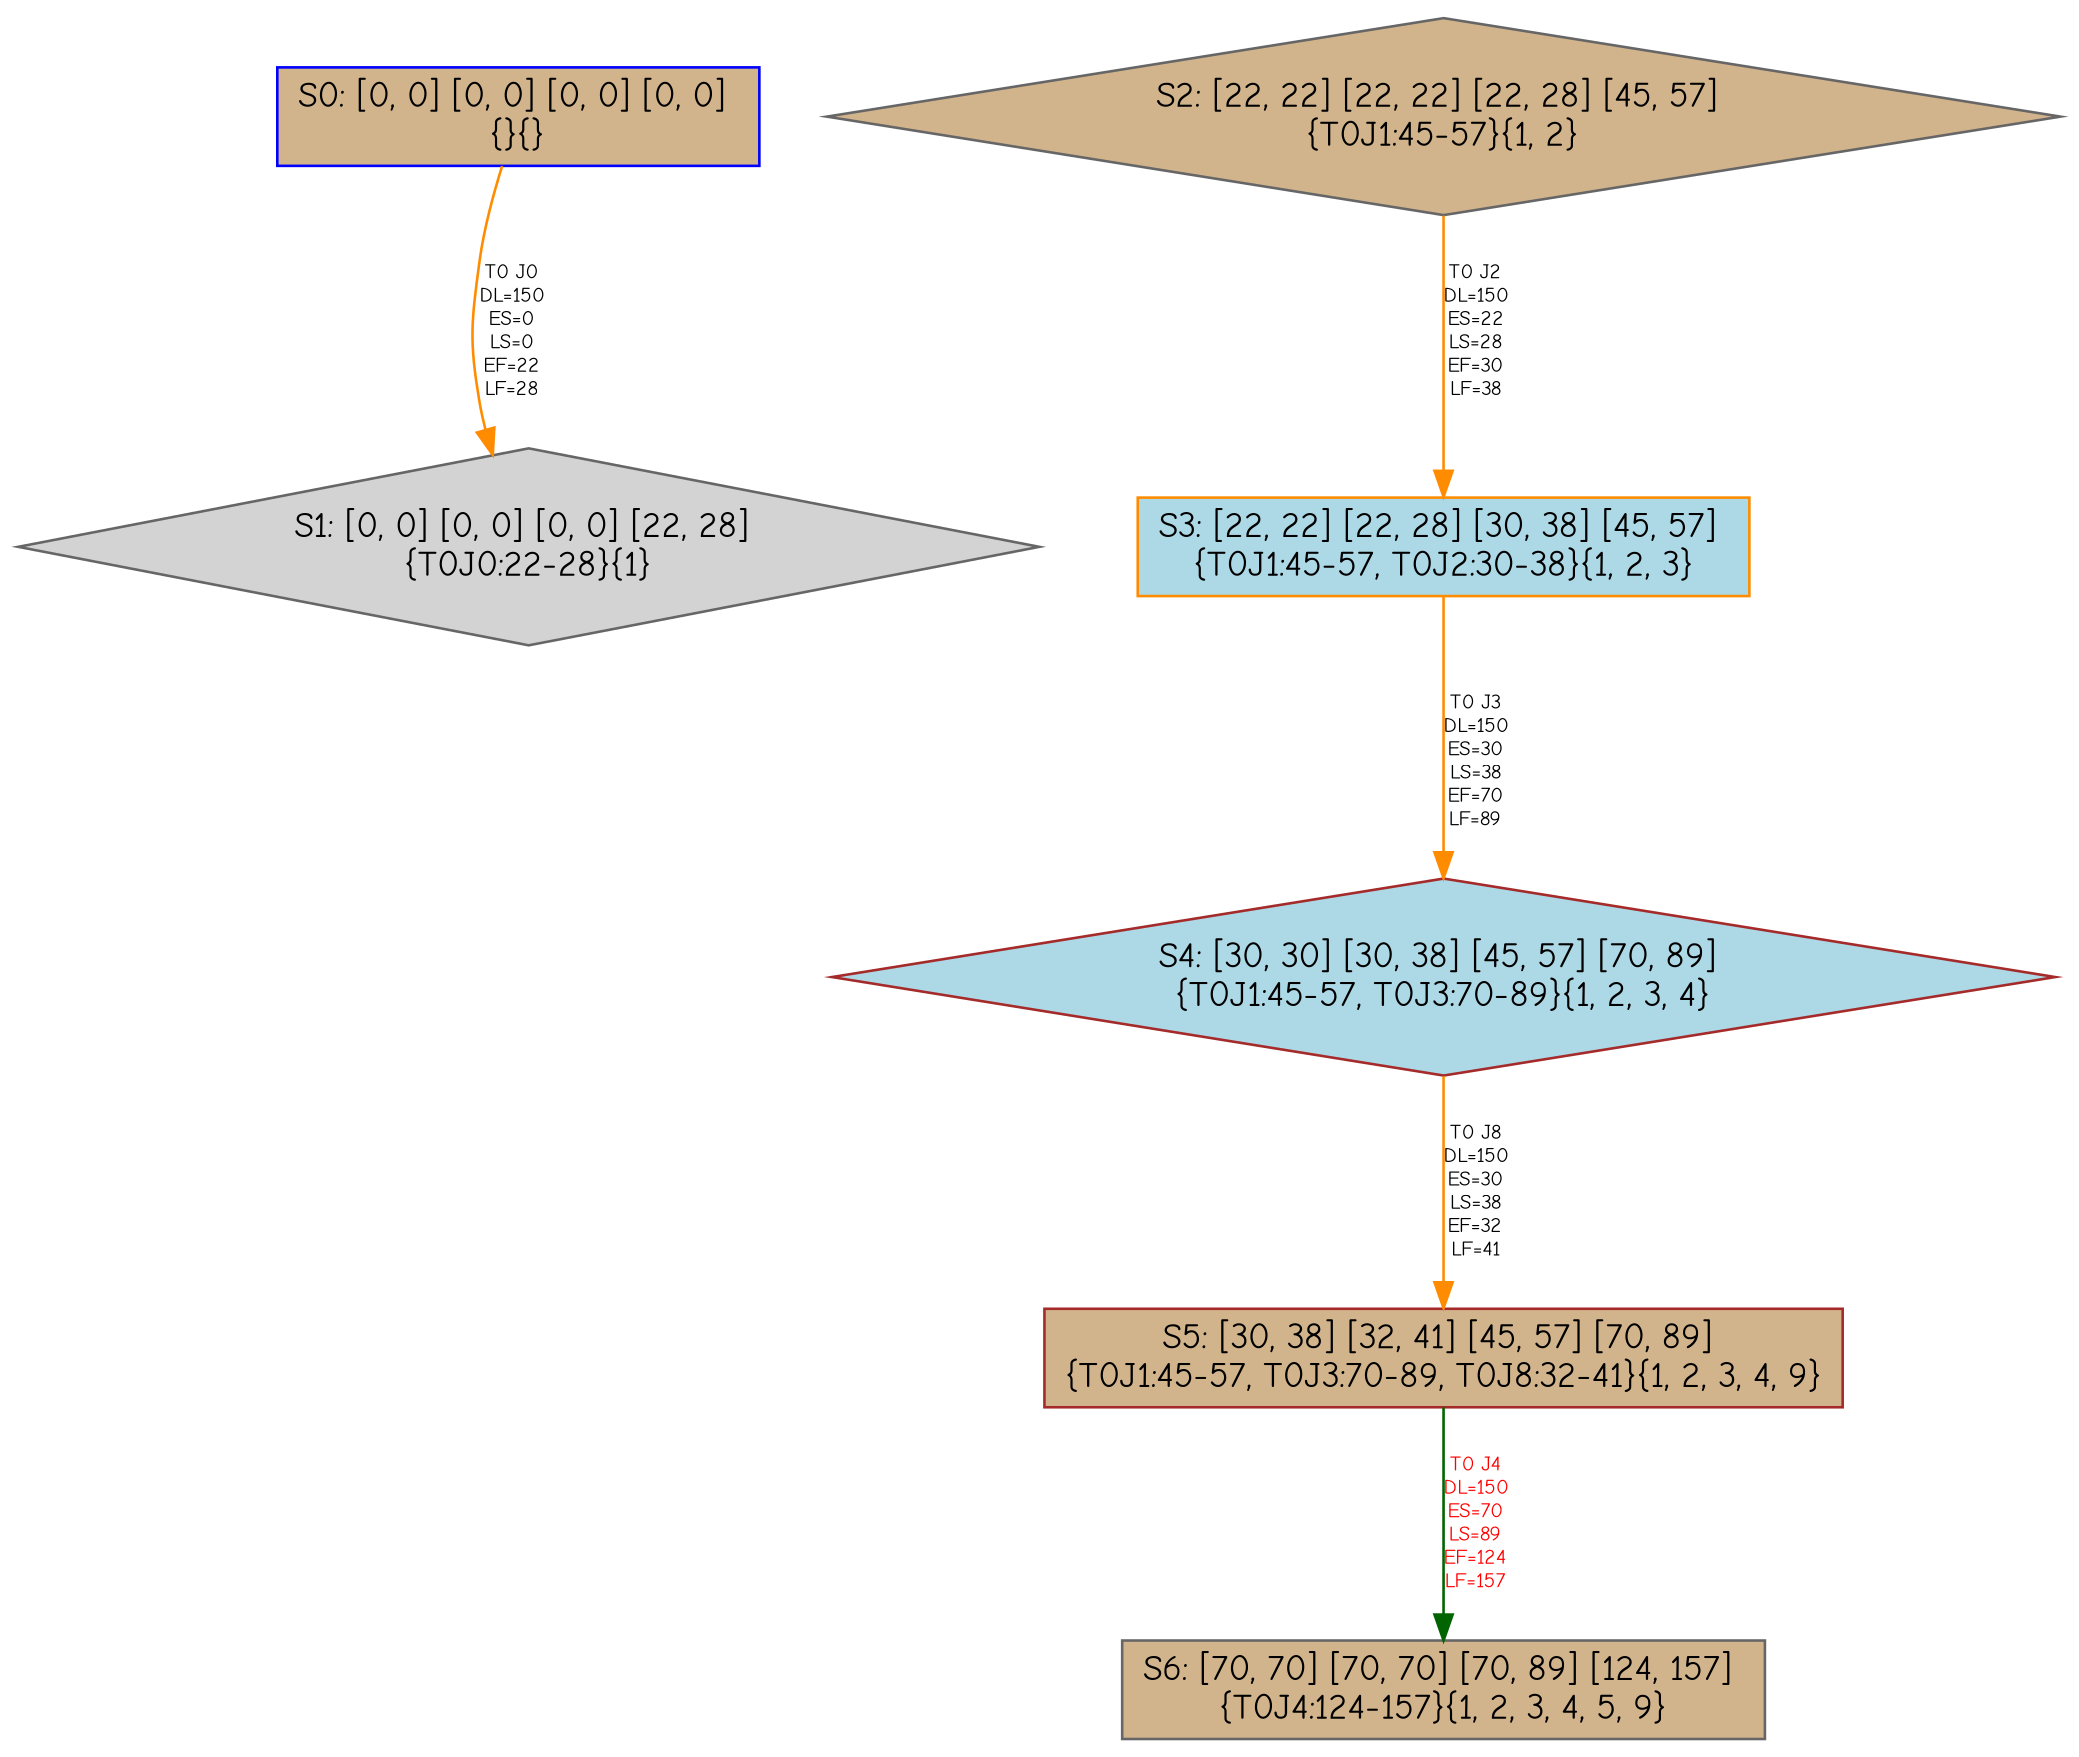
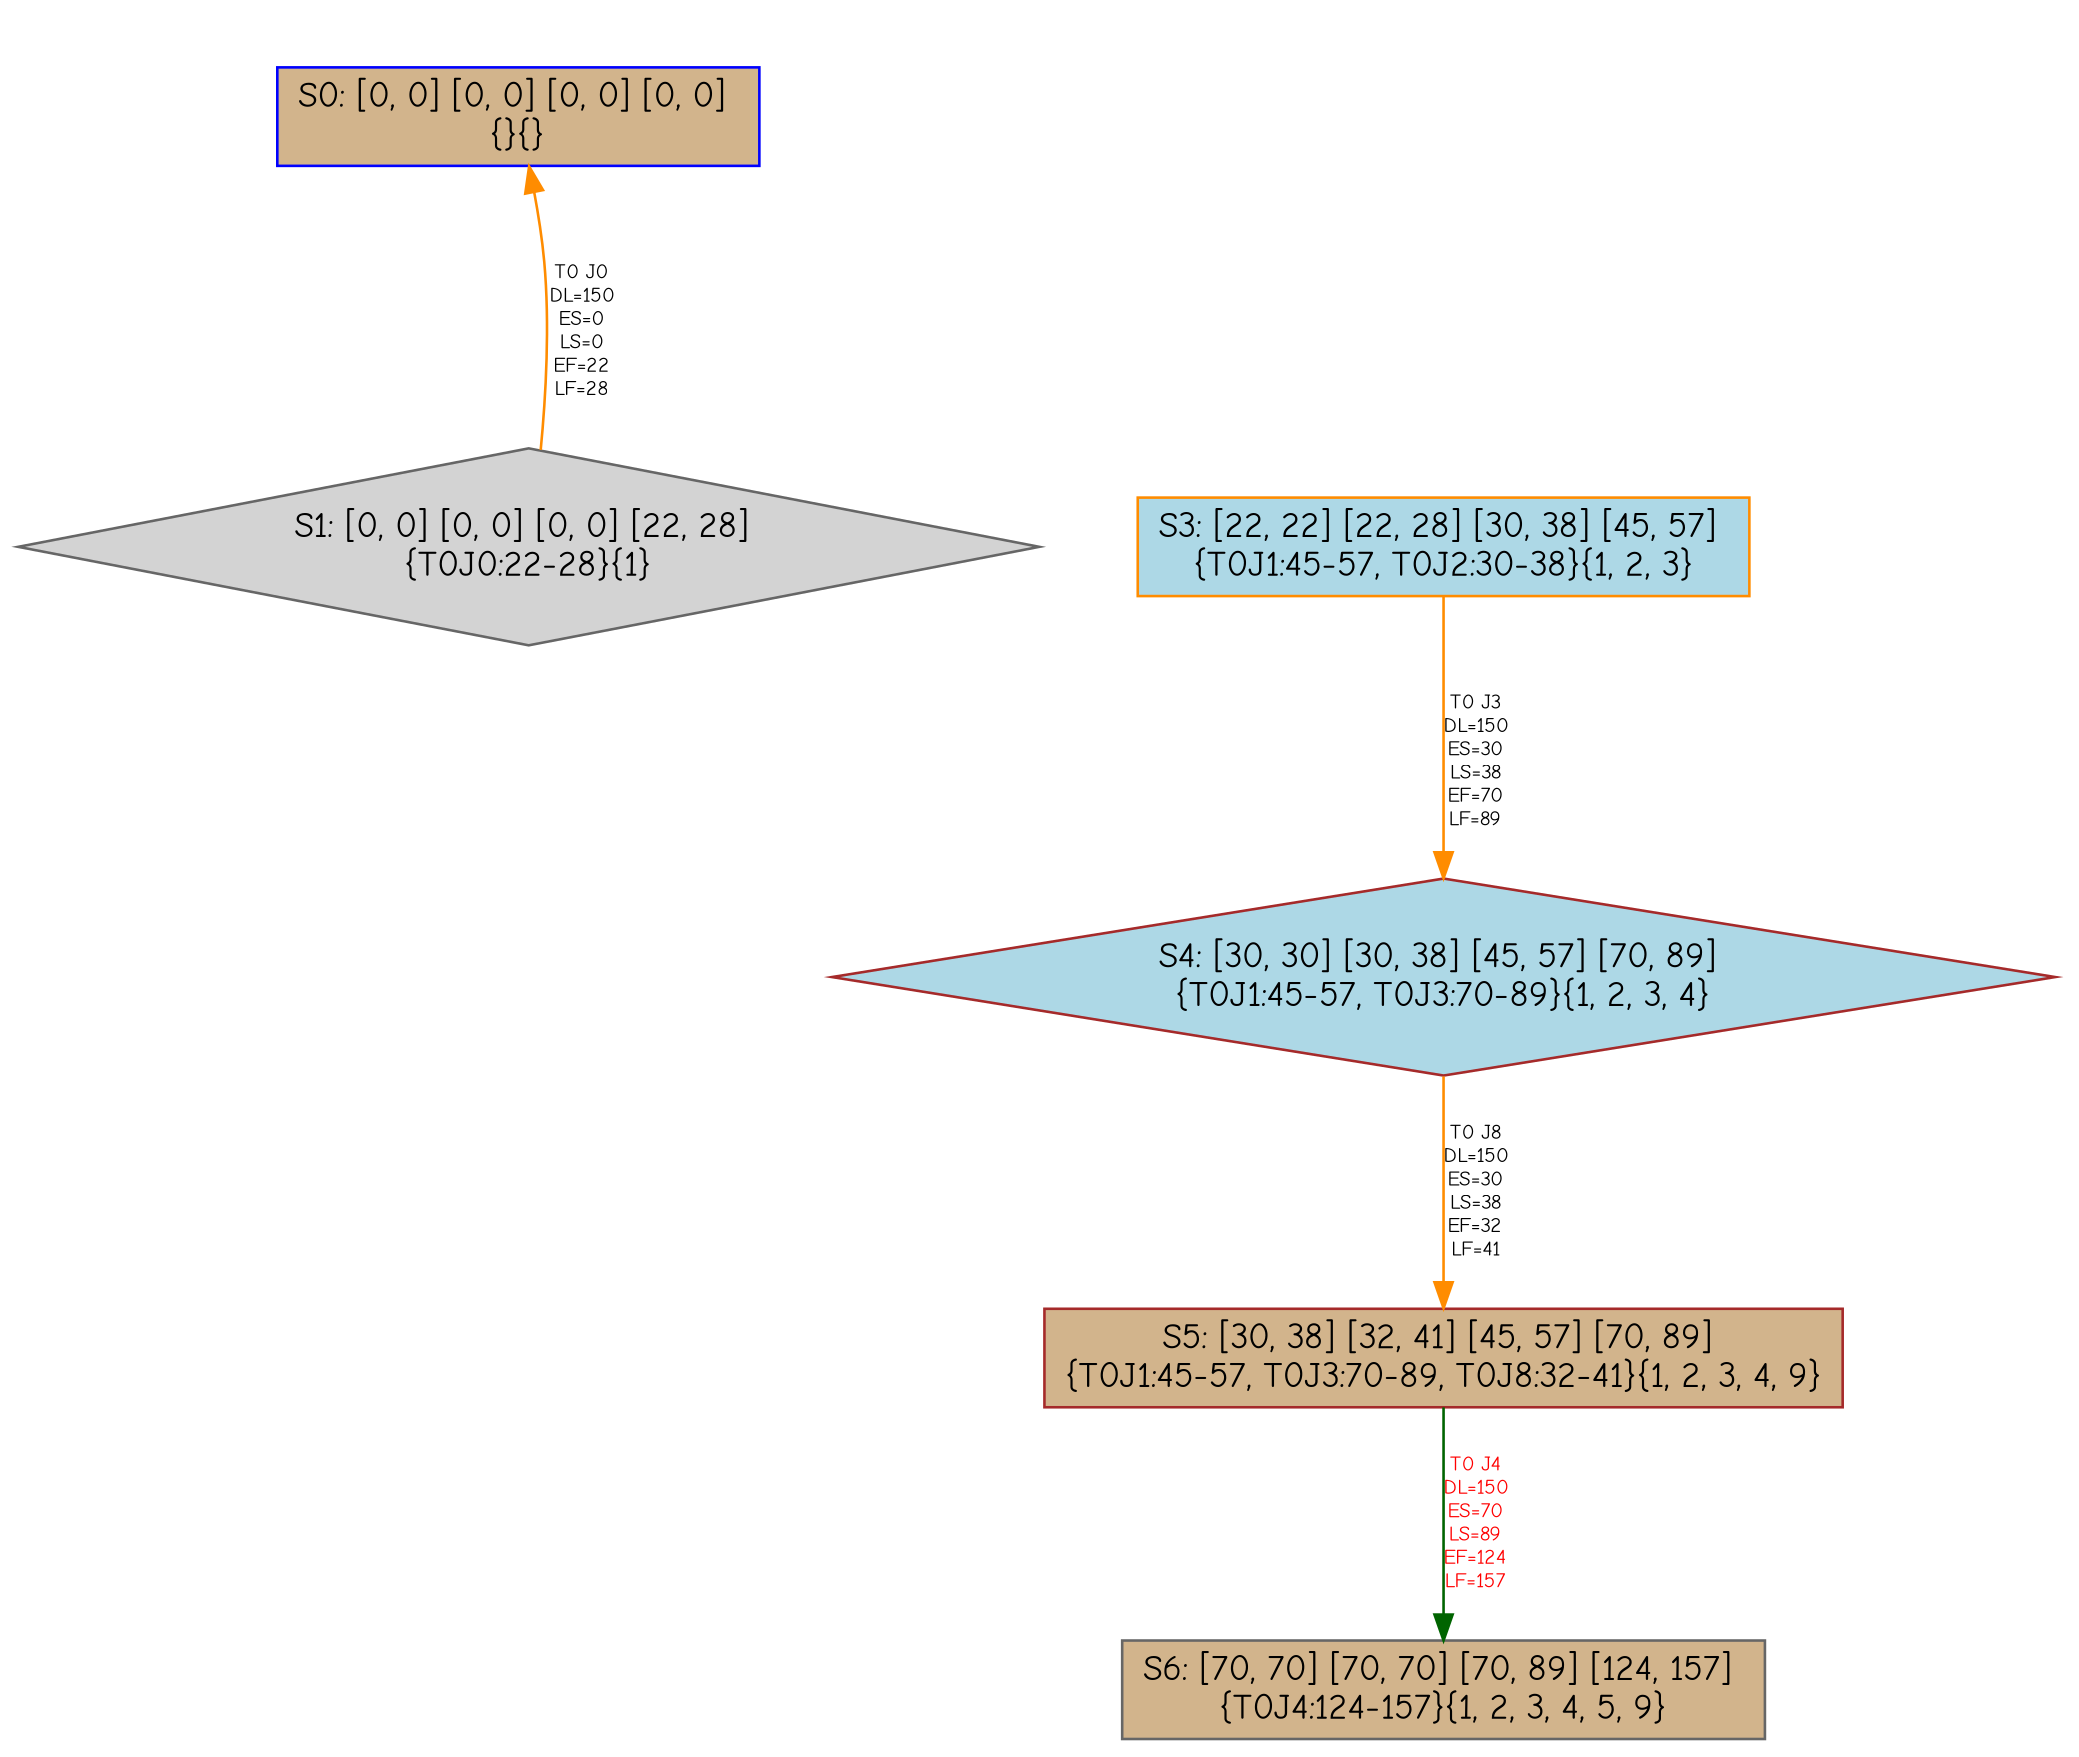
  digraph {
    fontname="Comic Neue"
    node [color=gray40 fillcolor=tan fontname="Comic Neue" shape=box style=filled]
    edge [color=darkorange fontname="Comic Neue" fontsize=8]
    n1 [color=blue label="S0: [0, 0] [0, 0] [0, 0] [0, 0] \n{}{}"]
    n2 [fillcolor=lightgrey label="S1: [0, 0] [0, 0] [0, 0] [22, 28] \n{T0J0:22-28}{1}" shape=diamond]
-   n3 [label="S2: [22, 22] [22, 22] [22, 28] [45, 57] \n{T0J1:45-57}{1, 2}" shape=diamond]
    n4 [color=darkorange fillcolor=lightblue label="S3: [22, 22] [22, 28] [30, 38] [45, 57] \n{T0J1:45-57, T0J2:30-38}{1, 2, 3}"]
    n5 [color=brown fillcolor=lightblue label="S4: [30, 30] [30, 38] [45, 57] [70, 89] \n{T0J1:45-57, T0J3:70-89}{1, 2, 3, 4}" shape=diamond]
    n6 [color=brown label="S5: [30, 38] [32, 41] [45, 57] [70, 89] \n{T0J1:45-57, T0J3:70-89, T0J8:32-41}{1, 2, 3, 4, 9}"]
    n7 [label="S6: [70, 70] [70, 70] [70, 89] [124, 157] \n{T0J4:124-157}{1, 2, 3, 4, 5, 9}"]
-   n1 -> n2 [label="T0 J0\nDL=150\nES=0\nLS=0\nEF=22\nLF=28"]
-   n3 -> n4 [label="T0 J2\nDL=150\nES=22\nLS=28\nEF=30\nLF=38"]
+   n2 -> n1 [label="T0 J0\nDL=150\nES=0\nLS=0\nEF=22\nLF=28"]
    n4 -> n5 [label="T0 J3\nDL=150\nES=30\nLS=38\nEF=70\nLF=89"]
    n5 -> n6 [label="T0 J8\nDL=150\nES=30\nLS=38\nEF=32\nLF=41"]
    n6 -> n7 [color=darkgreen fontcolor=Red label="T0 J4\nDL=150\nES=70\nLS=89\nEF=124\nLF=157"]
  }
